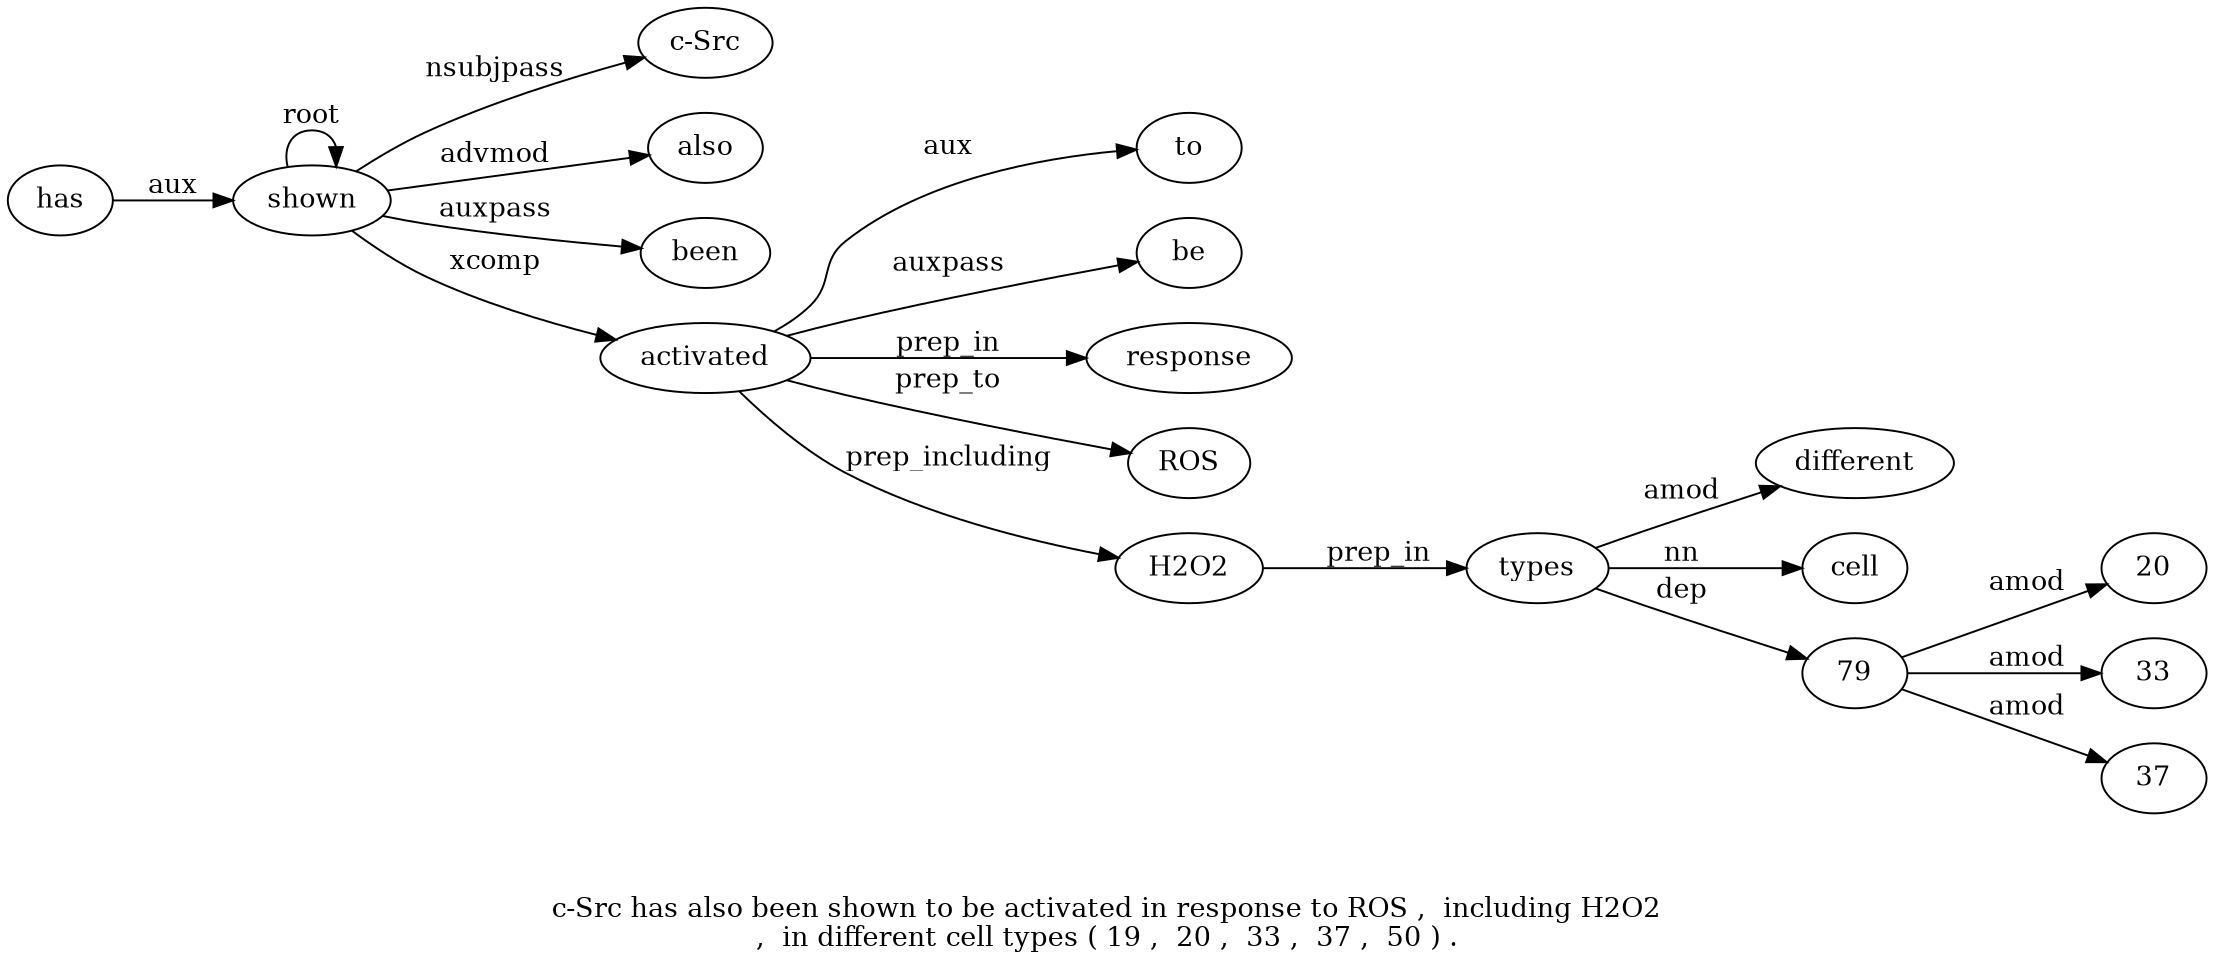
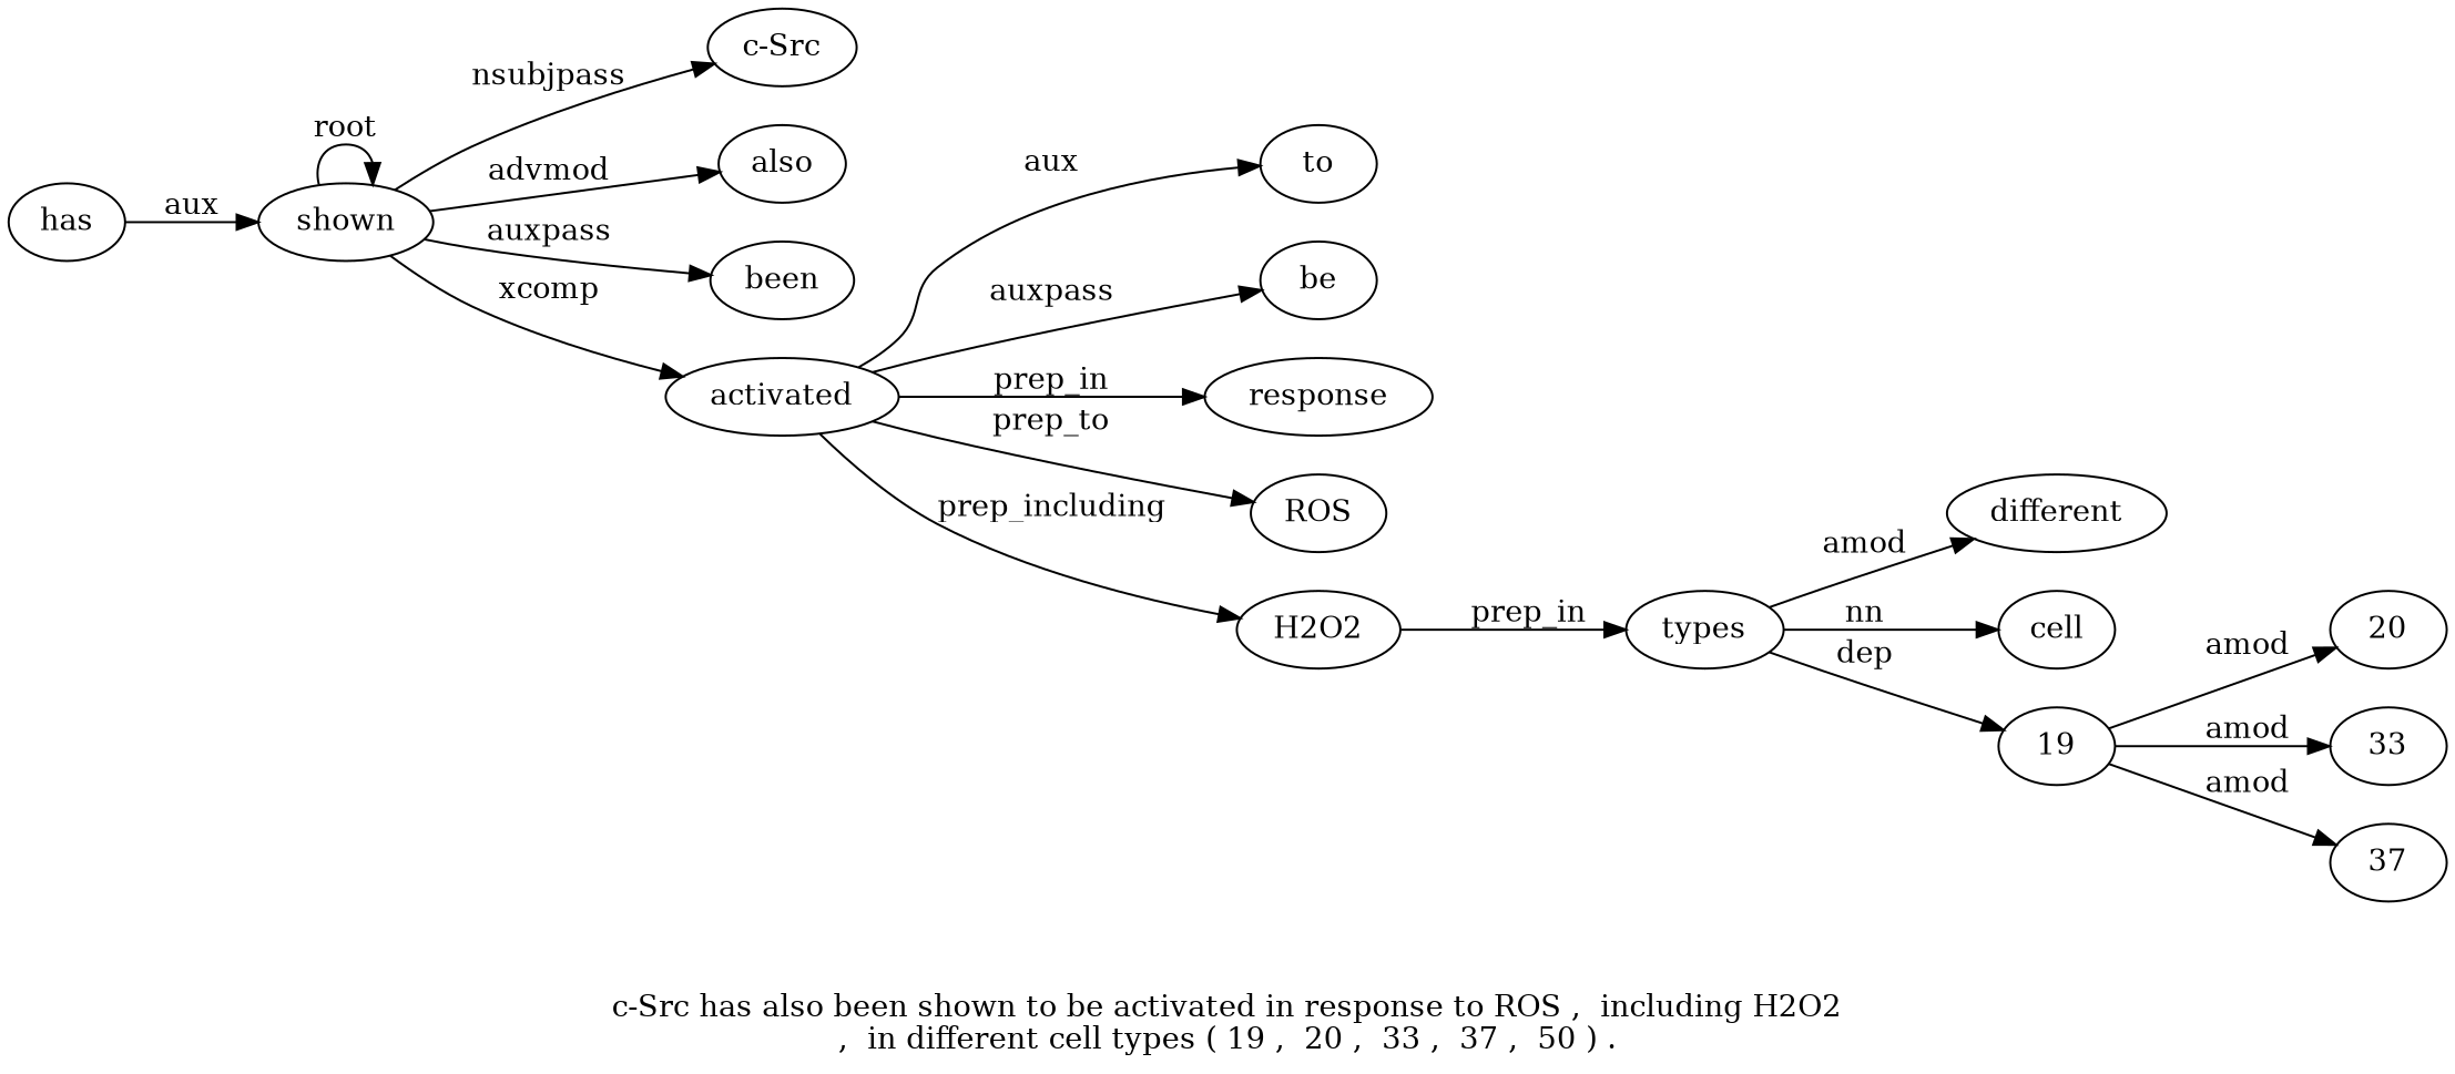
  digraph {
    label="c-Src has also been shown to be activated in response to ROS ,  including H2O2\n,  in different cell types ( 19 ,  20 ,  33 ,  37 ,  50 ) ."
    rankdir=LR
    node [fillcolor=white style=filled]
    n1 [label=shown]
    n2 [label="c-Src"]
    n3 [label=also]
    n4 [label=been]
    n5 [label=activated]
    n6 [label=has]
    n7 [label=to]
    n8 [label=be]
    n9 [label=response]
    n10 [label=ROS]
    n11 [label=H2O2]
    n12 [label=types]
    n13 [label=different]
    n14 [label=cell]
-   n15 [label=79]
+   n15 [label=19]
    n16 [label=20]
    n17 [label=33]
    n18 [label=37]
    n1 -> n1 [label=root]
    n1 -> n2 [label=nsubjpass]
    n1 -> n3 [label=advmod]
    n1 -> n4 [label=auxpass]
    n1 -> n5 [label=xcomp]
    n5 -> n7 [label=aux]
    n5 -> n8 [label=auxpass]
    n5 -> n9 [label=prep_in]
    n5 -> n10 [label=prep_to]
    n5 -> n11 [label=prep_including]
    n6 -> n1 [label=aux]
    n11 -> n12 [label=prep_in]
    n12 -> n13 [label=amod]
    n12 -> n14 [label=nn]
    n12 -> n15 [label=dep]
    n15 -> n16 [label=amod]
    n15 -> n17 [label=amod]
    n15 -> n18 [label=amod]
  }
